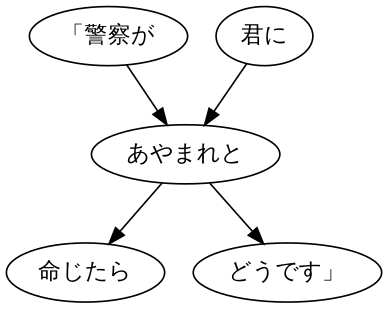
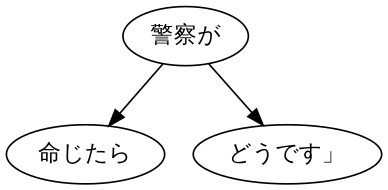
  digraph {
-   n1 [label="「警察が"]
-   n2 [label="あやまれと"]
+   n2 [label="警察が"]
    n3 [label="命じたら"]
    n4 [label="どうです」"]
-   n5 [label="君に"]
-   n1 -> n2
    n2 -> n3
    n2 -> n4
-   n5 -> n2
  }
